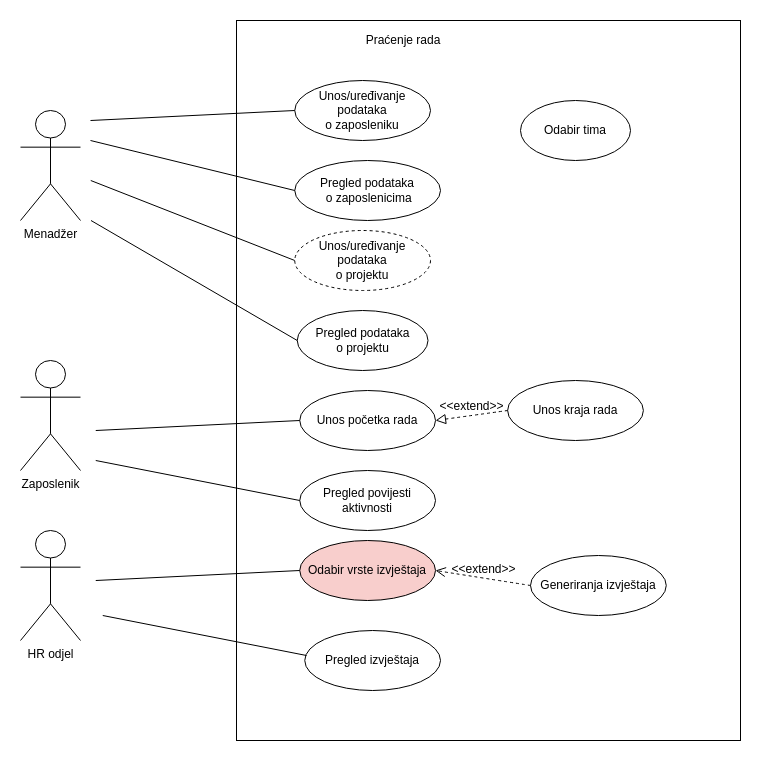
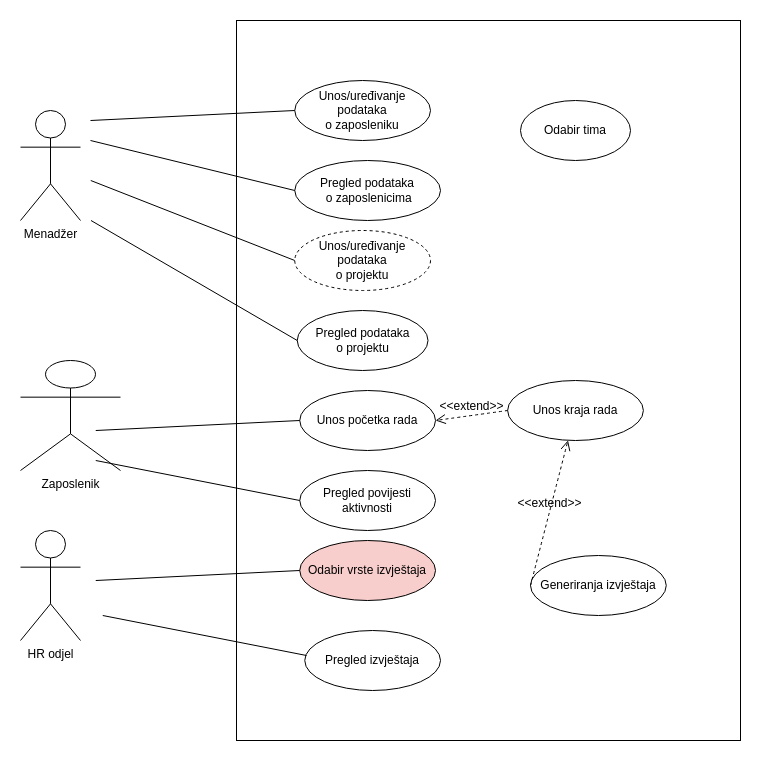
  <mxCell id="0" />
  <mxCell id="1" parent="0" />
  <mxCell id="2" value="" style="rounded=0;whiteSpace=wrap;html=1;" parent="1" vertex="1"><mxGeometry x="236" y="20" width="504" height="720" as="geometry" /></mxCell>
  <mxCell id="3" value="Menadžer" style="shape=umlActor;verticalLabelPosition=bottom;verticalAlign=top;html=1;outlineConnect=0;" parent="1" vertex="1"><mxGeometry x="20" y="110" width="60" height="110" as="geometry" /></mxCell>
- <mxCell id="4" value="Praćenje rada" style="text;html=1;strokeColor=none;fillColor=none;align=center;verticalAlign=middle;whiteSpace=wrap;rounded=0;" parent="1" vertex="1"><mxGeometry x="306" y="20" width="194" height="40" as="geometry" /></mxCell>
  <mxCell id="5" value="Unos/uređivanje podataka&lt;div&gt;o zaposleniku&lt;/div&gt;" style="ellipse;whiteSpace=wrap;html=1;" parent="1" vertex="1"><mxGeometry x="294.25" y="80" width="135.75" height="60" as="geometry" /></mxCell>
  <mxCell id="6" value="Pregled podataka&lt;div&gt;&amp;nbsp;o zaposlenicima&lt;/div&gt;" style="ellipse;whiteSpace=wrap;html=1;" parent="1" vertex="1"><mxGeometry x="294.25" y="160" width="145.75" height="60" as="geometry" /></mxCell>
- <mxCell id="7" value="Zaposlenik" style="shape=umlActor;verticalLabelPosition=bottom;verticalAlign=top;html=1;outlineConnect=0;" parent="1" vertex="1"><mxGeometry x="20" y="360" width="60" height="110" as="geometry" /></mxCell>
+ <mxCell id="7" value="Zaposlenik" style="shape=umlActor;verticalLabelPosition=bottom;verticalAlign=top;html=1;outlineConnect=0;" parent="1" vertex="1"><mxGeometry x="20" y="360" width="100" height="110" as="geometry" /></mxCell>
  <mxCell id="8" value="" style="endArrow=none;html=1;rounded=0;entryX=0;entryY=0.5;entryDx=0;entryDy=0;" parent="1" target="5" edge="1"><mxGeometry width="50" height="50" relative="1" as="geometry"><mxPoint x="90" y="120" as="sourcePoint" /><mxPoint x="130" y="70" as="targetPoint" /></mxGeometry></mxCell>
  <mxCell id="9" value="" style="endArrow=none;html=1;rounded=0;entryX=0;entryY=0.5;entryDx=0;entryDy=0;" parent="1" target="6" edge="1"><mxGeometry width="50" height="50" relative="1" as="geometry"><mxPoint x="90" y="140" as="sourcePoint" /><mxPoint x="286" y="120" as="targetPoint" /></mxGeometry></mxCell>
  <mxCell id="10" value="HR odjel" style="shape=umlActor;verticalLabelPosition=bottom;verticalAlign=top;html=1;outlineConnect=0;" parent="1" vertex="1"><mxGeometry x="20" y="530" width="60" height="110" as="geometry" /></mxCell>
  <mxCell id="11" value="Odabir tima" style="ellipse;whiteSpace=wrap;html=1;" parent="1" vertex="1"><mxGeometry x="520" y="100" width="110" height="60" as="geometry" /></mxCell>
  <mxCell id="12" value="Unos/uređivanje podataka&lt;div&gt;o projektu&lt;/div&gt;" style="ellipse;whiteSpace=wrap;html=1;dashed=1;" parent="1" vertex="1"><mxGeometry x="294.25" y="230" width="135.75" height="60" as="geometry" /></mxCell>
  <mxCell id="13" value="Pregled podataka&lt;div&gt;o projektu&lt;/div&gt;" style="ellipse;whiteSpace=wrap;html=1;" parent="1" vertex="1"><mxGeometry x="296.75" y="310" width="130.75" height="60" as="geometry" /></mxCell>
  <mxCell id="14" value="" style="endArrow=none;html=1;rounded=0;entryX=0;entryY=0.5;entryDx=0;entryDy=0;" parent="1" target="12" edge="1"><mxGeometry width="50" height="50" relative="1" as="geometry"><mxPoint x="90.25" y="180" as="sourcePoint" /><mxPoint x="294.25" y="230" as="targetPoint" /></mxGeometry></mxCell>
  <mxCell id="15" value="" style="endArrow=none;html=1;rounded=0;entryX=0;entryY=0.5;entryDx=0;entryDy=0;" parent="1" target="13" edge="1"><mxGeometry width="50" height="50" relative="1" as="geometry"><mxPoint x="90.5" y="220" as="sourcePoint" /><mxPoint x="294.25" y="300" as="targetPoint" /></mxGeometry></mxCell>
  <mxCell id="16" value="Unos početka rada" style="ellipse;whiteSpace=wrap;html=1;" parent="1" vertex="1"><mxGeometry x="299.25" y="390" width="135.75" height="60" as="geometry" /></mxCell>
  <mxCell id="17" value="Pregled povijesti&lt;div&gt;aktivnosti&lt;/div&gt;" style="ellipse;whiteSpace=wrap;html=1;" parent="1" vertex="1"><mxGeometry x="299.25" y="470" width="135.75" height="60" as="geometry" /></mxCell>
  <mxCell id="18" value="Unos kraja rada" style="ellipse;whiteSpace=wrap;html=1;" parent="1" vertex="1"><mxGeometry x="507.12" y="380" width="135.75" height="60" as="geometry" /></mxCell>
- <mxCell id="19" value="&amp;lt;&amp;lt;extend&amp;gt;&amp;gt;" style="html=1;verticalAlign=bottom;labelBackgroundColor=none;endArrow=block;endFill=0;dashed=1;rounded=0;fontSize=12;startSize=8;endSize=8;curved=1;entryX=1;entryY=0.5;entryDx=0;entryDy=0;exitX=0;exitY=0.5;exitDx=0;exitDy=0;" parent="1" source="18" target="16" edge="1"><mxGeometry width="160" relative="1" as="geometry"><mxPoint x="510" y="510" as="sourcePoint" /><mxPoint x="670" y="510" as="targetPoint" /></mxGeometry></mxCell>
+ <mxCell id="19" value="&amp;lt;&amp;lt;extend&amp;gt;&amp;gt;" style="html=1;verticalAlign=bottom;labelBackgroundColor=none;endArrow=open;endFill=0;dashed=1;rounded=0;fontSize=12;startSize=8;endSize=8;curved=1;entryX=1;entryY=0.5;entryDx=0;entryDy=0;exitX=0;exitY=0.5;exitDx=0;exitDy=0;" parent="1" source="18" target="16" edge="1"><mxGeometry width="160" relative="1" as="geometry"><mxPoint x="510" y="510" as="sourcePoint" /><mxPoint x="670" y="510" as="targetPoint" /></mxGeometry></mxCell>
  <mxCell id="20" value="" style="endArrow=none;html=1;rounded=0;entryX=0;entryY=0.5;entryDx=0;entryDy=0;" parent="1" edge="1"><mxGeometry width="50" height="50" relative="1" as="geometry"><mxPoint x="95.25" y="430" as="sourcePoint" /><mxPoint x="299.25" y="420" as="targetPoint" /></mxGeometry></mxCell>
  <mxCell id="21" value="" style="endArrow=none;html=1;rounded=0;entryX=0;entryY=0.5;entryDx=0;entryDy=0;" parent="1" target="17" edge="1"><mxGeometry width="50" height="50" relative="1" as="geometry"><mxPoint x="95.25" y="460" as="sourcePoint" /><mxPoint x="299.25" y="450" as="targetPoint" /></mxGeometry></mxCell>
  <mxCell id="22" value="Odabir vrste izvještaja" style="ellipse;whiteSpace=wrap;html=1;fillColor=#f8cecc;" parent="1" vertex="1"><mxGeometry x="299.25" y="540" width="135.75" height="60" as="geometry" /></mxCell>
  <mxCell id="23" value="Pregled izvještaja" style="ellipse;whiteSpace=wrap;html=1;" parent="1" vertex="1"><mxGeometry x="304.25" y="630" width="135.75" height="60" as="geometry" /></mxCell>
  <mxCell id="24" value="Generiranja izvještaja" style="ellipse;whiteSpace=wrap;html=1;" parent="1" vertex="1"><mxGeometry x="530" y="555" width="135.75" height="60" as="geometry" /></mxCell>
  <mxCell id="25" value="" style="endArrow=none;html=1;rounded=0;entryX=0;entryY=0.5;entryDx=0;entryDy=0;" parent="1" edge="1"><mxGeometry width="50" height="50" relative="1" as="geometry"><mxPoint x="95.25" y="580" as="sourcePoint" /><mxPoint x="299.25" y="570" as="targetPoint" /></mxGeometry></mxCell>
  <mxCell id="26" value="" style="endArrow=none;html=1;rounded=0;entryX=0;entryY=0.5;entryDx=0;entryDy=0;" parent="1" edge="1"><mxGeometry width="50" height="50" relative="1" as="geometry"><mxPoint x="102.25" y="615" as="sourcePoint" /><mxPoint x="306" y="655" as="targetPoint" /></mxGeometry></mxCell>
- <mxCell id="27" value="&amp;lt;&amp;lt;extend&amp;gt;&amp;gt;" style="html=1;verticalAlign=bottom;labelBackgroundColor=none;endArrow=open;endFill=0;dashed=1;rounded=0;fontSize=12;startSize=8;endSize=8;curved=1;entryX=1;entryY=0.5;entryDx=0;entryDy=0;exitX=0;exitY=0.5;exitDx=0;exitDy=0;" parent="1" source="24" target="22" edge="1"><mxGeometry width="160" relative="1" as="geometry"><mxPoint x="530" y="680" as="sourcePoint" /><mxPoint x="690" y="680" as="targetPoint" /></mxGeometry></mxCell>
+ <mxCell id="27" value="&amp;lt;&amp;lt;extend&amp;gt;&amp;gt;" style="html=1;verticalAlign=bottom;labelBackgroundColor=none;endArrow=open;endFill=0;dashed=1;rounded=0;fontSize=12;startSize=8;endSize=8;curved=1;exitX=0;exitY=0.5;exitDx=0;exitDy=0;" parent="1" source="24" target="18" edge="1"><mxGeometry width="160" relative="1" as="geometry"><mxPoint x="530" y="680" as="sourcePoint" /><mxPoint x="690" y="680" as="targetPoint" /></mxGeometry></mxCell>
